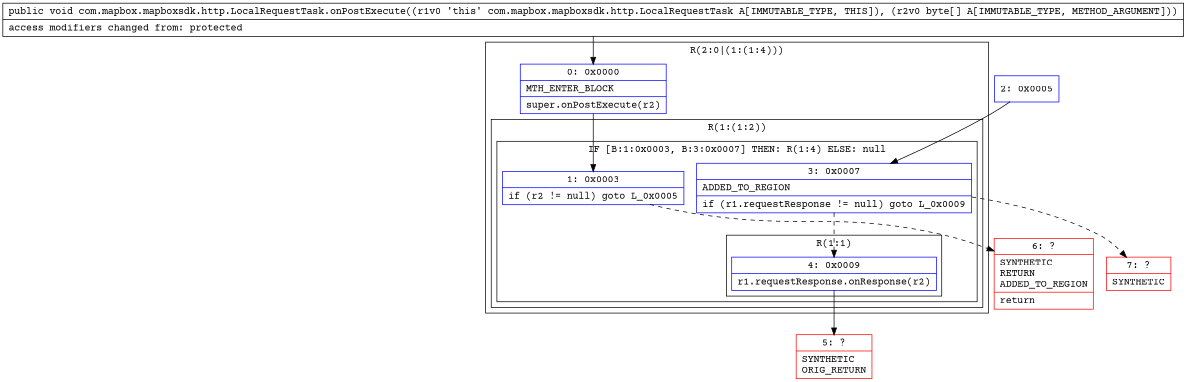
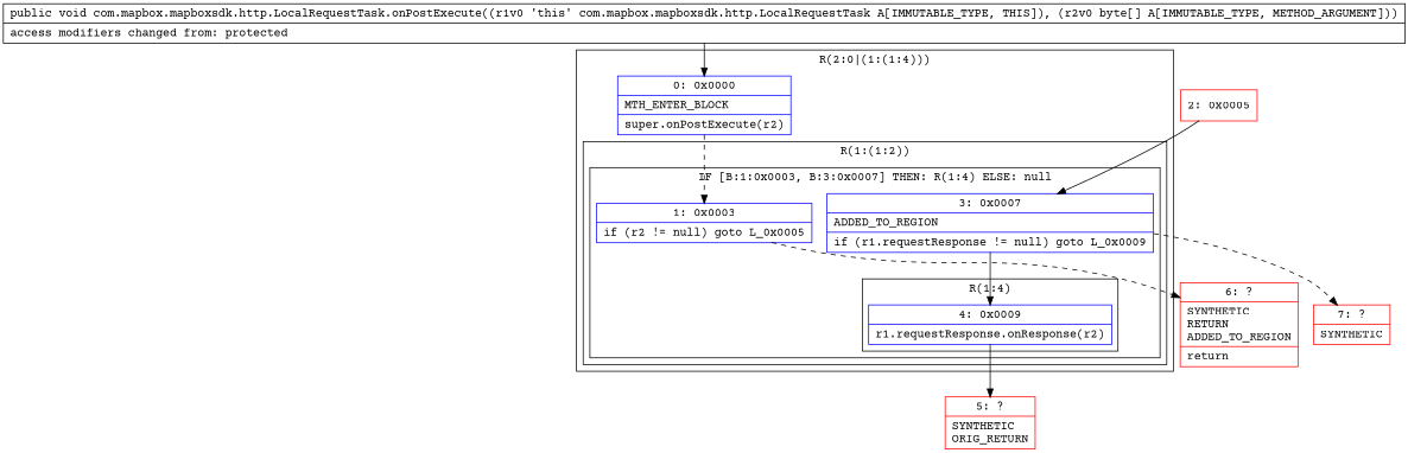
  digraph {
    fontname="Courier Prime"
    node [color=blue fontname="Courier Prime" shape=record]
    edge [fontname="Courier Prime"]
    n1 [label="{4\:\ 0x0009|r1.requestResponse.onResponse(r2)\l}"]
    n2 [label="{1\:\ 0x0003|if (r2 != null) goto L_0x0005\l}"]
    n3 [label="{3\:\ 0x0007|ADDED_TO_REGION\l|if (r1.requestResponse != null) goto L_0x0009\l}"]
    n4 [label="{0\:\ 0x0000|MTH_ENTER_BLOCK\l|super.onPostExecute(r2)\l}"]
    n5 [color=red label="{5\:\ ?|SYNTHETIC\lORIG_RETURN\l}"]
    n6 [color=red label="{6\:\ ?|SYNTHETIC\lRETURN\lADDED_TO_REGION\l|return\l}"]
    n7 [color=red label="{7\:\ ?|SYNTHETIC\l}"]
-   n8 [label="{2\:\ 0x0005}"]
+   n8 [color=red label="{2\:\ 0x0005}"]
    n9 [label="{public void com.mapbox.mapboxsdk.http.LocalRequestTask.onPostExecute((r1v0 'this' com.mapbox.mapboxsdk.http.LocalRequestTask A[IMMUTABLE_TYPE, THIS]), (r2v0 byte[] A[IMMUTABLE_TYPE, METHOD_ARGUMENT]))  | access modifiers changed from: protected\l}" color=""]
    subgraph cluster_1 {
      label="R(2:0|(1:(1:4)))"
      n4
      subgraph cluster_2 {
        label="R(1:(1:2))"
        subgraph cluster_3 {
          label="IF [B:1:0x0003, B:3:0x0007] THEN: R(1:4) ELSE: null"
          n2
          n3
          subgraph cluster_4 {
-           label="R(1:1)"
+           label="R(1:4)"
            n1
          }
        }
      }
    }
    n1 -> n5
    n2 -> n6 [style=dashed]
-   n3 -> n1 [style=dashed]
+   n3 -> n1
    n3 -> n7 [style=dashed]
-   n4 -> n2
+   n4 -> n2 [style=dashed]
    n8 -> n3
    n9 -> n4
  }
